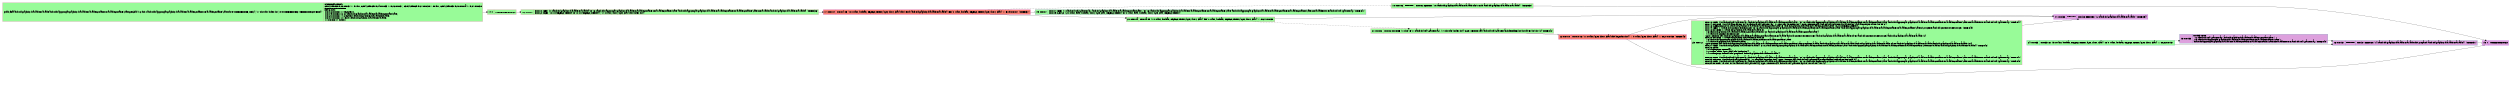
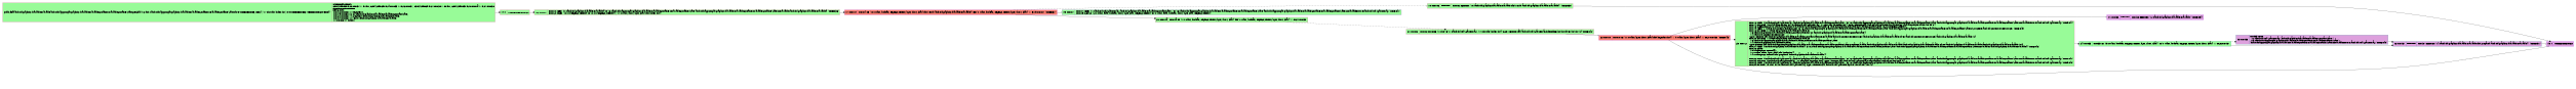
  digraph {
    rankdir=LR
    node [color=deeppink fillcolor=palegreen shape=record style=filled]
    edge [arrowhead=box]
    n1 [label="{14\:\ ?|MTH_ENTER_BLOCK\l}"]
    n2 [label="{16\:\ 0x0000|0x0000: IGET  (r0 I:android.graphics.drawable.Drawable[]) = (r6 I:androidx.appcompat.graphics.drawable.DrawableContainer$DrawableContainerState) androidx.appcompat.graphics.drawable.DrawableContainer.DrawableContainerState.mDrawables android.graphics.drawable.Drawable[]  (LINE:836)\l0x0002: AGET  (r0 I:??[OBJECT, ARRAY]) = (r0 I:??[OBJECT, ARRAY][]), (r7 I:??[int, short, byte, char] A[D('index' int)]) \l}"]
    n3 [color=purple fillcolor=salmon label="{17\:\ 0x0004|0x0004: IF  (r0 I:??[int, boolean, OBJECT, ARRAY, byte, short, char] A[D('result' android.graphics.drawable.Drawable)]) == (0 ??[int, boolean, OBJECT, ARRAY, byte, short, char])  \-\> B:19:0x0007  (LINE:837)\l}"]
    n4 [label="{18\:\ 0x0006|RETURN\l|0x0006: RETURN  (r0 I:android.graphics.drawable.Drawable A[D('result' android.graphics.drawable.Drawable)])  (LINE:838)\l}"]
    n5 [color=purple label="{19\:\ 0x0007|0x0007: IGET  (r1 I:android.util.SparseArray\<android.graphics.drawable.Drawable$ConstantState\>) = (r6 I:androidx.appcompat.graphics.drawable.DrawableContainer$DrawableContainerState) androidx.appcompat.graphics.drawable.DrawableContainer.DrawableContainerState.mDrawableFutures android.util.SparseArray  (LINE:841)\l0x0009: CONST  (r2 I:??[int, float, boolean, short, byte, char, OBJECT, ARRAY]) = (0 ??[int, float, boolean, short, byte, char, OBJECT, ARRAY]) \l}"]
    n6 [label="{20\:\ 0x000a|0x000a: IF  (r1 I:??[int, boolean, OBJECT, ARRAY, byte, short, char]) == (0 ??[int, boolean, OBJECT, ARRAY, byte, short, char])  \-\> B:27:0x0038 \l}"]
    n7 [color=purple fillcolor=plum label="{15\:\ ?|MTH_EXIT_BLOCK\l}"]
    n8 [label="{21\:\ 0x000c|0x000c: INVOKE  (r1 I:int) = (r1 I:android.util.SparseArray), (r7 I:int A[D('index' int)]) type: VIRTUAL call: android.util.SparseArray.indexOfKey(int):int A[MD:(int):int (c)] (LINE:842)\l}"]
    n9 [color=purple fillcolor=plum label="{27\:\ 0x0038|RETURN\l|0x0038: RETURN  (r2 I:android.graphics.drawable.Drawable)  (LINE:854)\l}"]
    n10 [color=purple fillcolor=salmon label="{22\:\ 0x0010|0x0010: IF  (r1 I:??[int, byte, short, char] A[D('keyIndex' int)]) \< (0 ??[int, byte, short, char])  \-\> B:27:0x0038  (LINE:843)\l}"]
    n11 [label="{23\:\ 0x0012|0x0012: IGET  (r3 I:android.util.SparseArray\<android.graphics.drawable.Drawable$ConstantState\>) = (r6 I:androidx.appcompat.graphics.drawable.DrawableContainer$DrawableContainerState) androidx.appcompat.graphics.drawable.DrawableContainer.DrawableContainerState.mDrawableFutures android.util.SparseArray  (LINE:844)\l0x0014: INVOKE  (r3 I:java.lang.Object) = (r3 I:android.util.SparseArray), (r1 I:int A[D('keyIndex' int)]) type: VIRTUAL call: android.util.SparseArray.valueAt(int):java.lang.Object A[MD:(int):E (c)]\l0x0018: CHECK_CAST (r3 I:android.graphics.drawable.Drawable$ConstantState) = (android.graphics.drawable.Drawable$ConstantState) (r3 I:??[OBJECT, ARRAY]) \l0x001a: IGET  (r4 I:android.content.res.Resources) = (r6 I:androidx.appcompat.graphics.drawable.DrawableContainer$DrawableContainerState) androidx.appcompat.graphics.drawable.DrawableContainer.DrawableContainerState.mSourceRes android.content.res.Resources  (LINE:845)\l0x001c: INVOKE  (r4 I:android.graphics.drawable.Drawable) = \l  (r3 I:android.graphics.drawable.Drawable$ConstantState A[D('cs' android.graphics.drawable.Drawable$ConstantState)])\l  (r4 I:android.content.res.Resources)\l type: VIRTUAL call: android.graphics.drawable.Drawable.ConstantState.newDrawable(android.content.res.Resources):android.graphics.drawable.Drawable A[MD:(android.content.res.Resources):android.graphics.drawable.Drawable (c)]\l0x0020: INVOKE  (r4 I:android.graphics.drawable.Drawable) = \l  (r6 I:androidx.appcompat.graphics.drawable.DrawableContainer$DrawableContainerState)\l  (r4 I:android.graphics.drawable.Drawable)\l type: DIRECT call: androidx.appcompat.graphics.drawable.DrawableContainer.DrawableContainerState.prepareDrawable(android.graphics.drawable.Drawable):android.graphics.drawable.Drawable A[MD:(android.graphics.drawable.Drawable):android.graphics.drawable.Drawable (m)]\l0x0024: IGET  (r5 I:android.graphics.drawable.Drawable[]) = (r6 I:androidx.appcompat.graphics.drawable.DrawableContainer$DrawableContainerState) androidx.appcompat.graphics.drawable.DrawableContainer.DrawableContainerState.mDrawables android.graphics.drawable.Drawable[]  (LINE:846)\l0x0026: APUT  \l  (r5 I:??[OBJECT, ARRAY][])\l  (r7 I:??[int, short, byte, char] A[D('index' int)])\l  (r4 I:??[OBJECT, ARRAY] A[D('prepared' android.graphics.drawable.Drawable)])\l \l0x0028: IGET  (r5 I:android.util.SparseArray\<android.graphics.drawable.Drawable$ConstantState\>) = (r6 I:androidx.appcompat.graphics.drawable.DrawableContainer$DrawableContainerState) androidx.appcompat.graphics.drawable.DrawableContainer.DrawableContainerState.mDrawableFutures android.util.SparseArray  (LINE:847)\l0x002a: INVOKE  (r5 I:android.util.SparseArray), (r1 I:int A[D('keyIndex' int)]) type: VIRTUAL call: android.util.SparseArray.removeAt(int):void A[MD:(int):void (c)]\l0x002d: IGET  (r5 I:android.util.SparseArray\<android.graphics.drawable.Drawable$ConstantState\>) = (r6 I:androidx.appcompat.graphics.drawable.DrawableContainer$DrawableContainerState) androidx.appcompat.graphics.drawable.DrawableContainer.DrawableContainerState.mDrawableFutures android.util.SparseArray  (LINE:848)\l0x002f: INVOKE  (r5 I:int) = (r5 I:android.util.SparseArray) type: VIRTUAL call: android.util.SparseArray.size():int A[MD:():int (c)]\l}"]
    n12 [color=teal label="{24\:\ 0x0033|0x0033: IF  (r5 I:??[int, boolean, OBJECT, ARRAY, byte, short, char]) != (0 ??[int, boolean, OBJECT, ARRAY, byte, short, char])  \-\> B:26:0x0037 \l}"]
    n13 [color=teal fillcolor=plum label="{25\:\ 0x0035|0x0035: IPUT  \l  (r2 I:android.util.SparseArray\<android.graphics.drawable.Drawable$ConstantState\>)\l  (r6 I:androidx.appcompat.graphics.drawable.DrawableContainer$DrawableContainerState)\l androidx.appcompat.graphics.drawable.DrawableContainer.DrawableContainerState.mDrawableFutures android.util.SparseArray  (LINE:849)\l}"]
    n14 [color=teal fillcolor=plum label="{26\:\ 0x0037|RETURN\l|0x0037: RETURN  (r4 I:android.graphics.drawable.Drawable A[D('prepared' android.graphics.drawable.Drawable)])  (LINE:851)\l}"]
    n15 [label="{public final android.graphics.drawable.Drawable androidx.appcompat.graphics.drawable.DrawableContainer.DrawableContainerState.getChild((r6 'this' I:androidx.appcompat.graphics.drawable.DrawableContainer$DrawableContainerState A[IMMUTABLE_TYPE, THIS]), (r7 I:int A[D('index' int), IMMUTABLE_TYPE, METHOD_ARGUMENT]))  | USE_LINES_HINTS\lCROSS_EDGE: B:26:0x0037 \-\> B:15:?, CROSS_EDGE: B:24:0x0033 \-\> B:26:0x0037, CROSS_EDGE: B:27:0x0038 \-\> B:15:?, CROSS_EDGE: B:20:0x000a \-\> B:27:0x0038\lINLINE_NOT_NEEDED\lDebug Info:\l  0x0010\-0x0038: r1 'keyIndex' I\l  0x001a\-0x0038: r3 'cs' Landroid\/graphics\/drawable\/Drawable$ConstantState;\l  0x0024\-0x0038: r4 'prepared' Landroid\/graphics\/drawable\/Drawable;\l  0x0004\-0x0038: r0 'result' Landroid\/graphics\/drawable\/Drawable;\l  \-1 \-0x0038: r7 'index' I\l}"]
    n1 -> n2
    n2 -> n3
    n3 -> n4 [arrowhead=odot style=dashed]
    n3 -> n5 [arrowhead=odot]
    n3 -> n6
    n4 -> n7
    n6 -> n8 [style=dashed]
-   n6 -> n9
    n8 -> n10 [arrowhead=odot]
    n10 -> n7 [arrowhead=odot]
    n10 -> n9 [arrowhead=odot]
    n10 -> n11 [style=dashed]
-   n11 -> n9
+   n11 -> n12
    n12 -> n13 [style=dashed]
    n12 -> n14
    n13 -> n14
    n14 -> n7 [arrowhead=odot]
    n15 -> n1
  }
